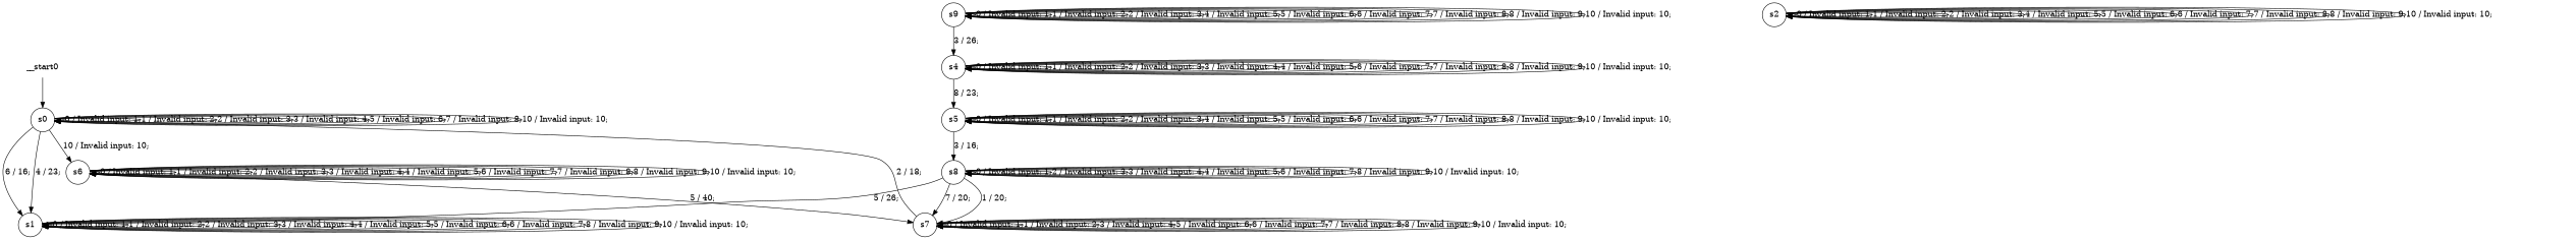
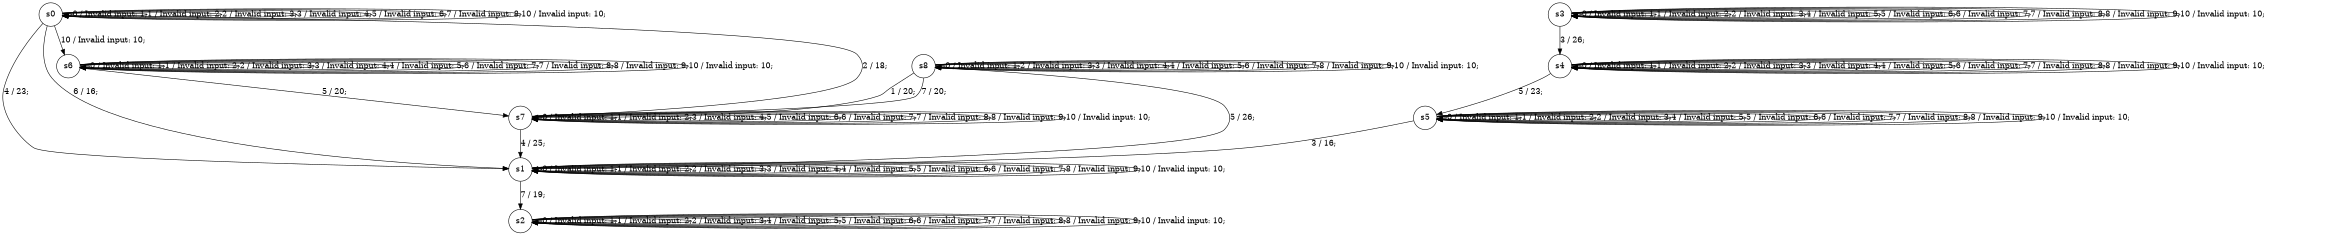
  digraph {
    node [shape=circle]
-   __start0 [shape=none]
    n2 [label=s0]
    n3 [label=s1]
    n4 [label=s6]
    n5 [label=s2]
    n6 [label=s7]
-   n7 [label=s9]
+   n7 [label=s3]
    n8 [label=s4]
    n9 [label=s5]
    n10 [label=s8]
-   __start0 -> n2
    n2 -> n2 [label="0 / Invalid input: 1;"]
    n2 -> n2 [label="1 / Invalid input: 2;"]
    n2 -> n2 [label="2 / Invalid input: 3;"]
    n2 -> n2 [label="3 / Invalid input: 4;"]
    n2 -> n2 [label="5 / Invalid input: 6;"]
    n2 -> n2 [label="7 / Invalid input: 8;"]
    n2 -> n2 [label="10 / Invalid input: 10;"]
    n2 -> n3 [label="4 / 23;"]
    n2 -> n3 [label="6 / 16;"]
    n2 -> n4 [label="10 / Invalid input: 10;"]
    n3 -> n3 [label="0 / Invalid input: 1;"]
    n3 -> n3 [label="1 / Invalid input: 2;"]
    n3 -> n3 [label="2 / Invalid input: 3;"]
    n3 -> n3 [label="3 / Invalid input: 4;"]
    n3 -> n3 [label="4 / Invalid input: 5;"]
    n3 -> n3 [label="5 / Invalid input: 6;"]
    n3 -> n3 [label="6 / Invalid input: 7;"]
    n3 -> n3 [label="8 / Invalid input: 9;"]
    n3 -> n3 [label="10 / Invalid input: 10;"]
+   n3 -> n5 [label="7 / 19;"]
    n4 -> n4 [label="0 / Invalid input: 1;"]
    n4 -> n4 [label="1 / Invalid input: 2;"]
    n4 -> n4 [label="2 / Invalid input: 3;"]
    n4 -> n4 [label="3 / Invalid input: 4;"]
    n4 -> n4 [label="4 / Invalid input: 5;"]
    n4 -> n4 [label="6 / Invalid input: 7;"]
    n4 -> n4 [label="7 / Invalid input: 8;"]
    n4 -> n4 [label="8 / Invalid input: 9;"]
    n4 -> n4 [label="10 / Invalid input: 10;"]
-   n4 -> n6 [label="5 / 40;"]
+   n4 -> n6 [label="5 / 20;"]
    n5 -> n5 [label="0 / Invalid input: 1;"]
    n5 -> n5 [label="1 / Invalid input: 2;"]
    n5 -> n5 [label="2 / Invalid input: 3;"]
    n5 -> n5 [label="4 / Invalid input: 5;"]
    n5 -> n5 [label="5 / Invalid input: 6;"]
    n5 -> n5 [label="6 / Invalid input: 7;"]
    n5 -> n5 [label="7 / Invalid input: 8;"]
    n5 -> n5 [label="8 / Invalid input: 9;"]
    n5 -> n5 [label="10 / Invalid input: 10;"]
    n6 -> n2 [label="2 / 18;"]
+   n6 -> n3 [label="4 / 25;"]
    n6 -> n6 [label="0 / Invalid input: 1;"]
    n6 -> n6 [label="1 / Invalid input: 2;"]
    n6 -> n6 [label="3 / Invalid input: 4;"]
    n6 -> n6 [label="5 / Invalid input: 6;"]
    n6 -> n6 [label="6 / Invalid input: 7;"]
    n6 -> n6 [label="7 / Invalid input: 8;"]
    n6 -> n6 [label="8 / Invalid input: 9;"]
    n6 -> n6 [label="10 / Invalid input: 10;"]
    n7 -> n7 [label="0 / Invalid input: 1;"]
    n7 -> n7 [label="1 / Invalid input: 2;"]
    n7 -> n7 [label="2 / Invalid input: 3;"]
    n7 -> n7 [label="4 / Invalid input: 5;"]
    n7 -> n7 [label="5 / Invalid input: 6;"]
    n7 -> n7 [label="6 / Invalid input: 7;"]
    n7 -> n7 [label="7 / Invalid input: 8;"]
    n7 -> n7 [label="8 / Invalid input: 9;"]
    n7 -> n7 [label="10 / Invalid input: 10;"]
    n7 -> n8 [label="3 / 26;"]
    n8 -> n8 [label="0 / Invalid input: 1;"]
    n8 -> n8 [label="1 / Invalid input: 2;"]
    n8 -> n8 [label="2 / Invalid input: 3;"]
    n8 -> n8 [label="3 / Invalid input: 4;"]
    n8 -> n8 [label="4 / Invalid input: 5;"]
    n8 -> n8 [label="6 / Invalid input: 7;"]
    n8 -> n8 [label="7 / Invalid input: 8;"]
    n8 -> n8 [label="8 / Invalid input: 9;"]
    n8 -> n8 [label="10 / Invalid input: 10;"]
-   n8 -> n9 [label="8 / 23;"]
-   n9 -> n10 [label="3 / 16;"]
+   n8 -> n9 [label="5 / 23;"]
+   n9 -> n3 [label="3 / 16;"]
    n9 -> n9 [label="0 / Invalid input: 1;"]
    n9 -> n9 [label="1 / Invalid input: 2;"]
    n9 -> n9 [label="2 / Invalid input: 3;"]
    n9 -> n9 [label="4 / Invalid input: 5;"]
    n9 -> n9 [label="5 / Invalid input: 6;"]
    n9 -> n9 [label="6 / Invalid input: 7;"]
    n9 -> n9 [label="7 / Invalid input: 8;"]
    n9 -> n9 [label="8 / Invalid input: 9;"]
    n9 -> n9 [label="10 / Invalid input: 10;"]
    n10 -> n3 [label="5 / 26;"]
    n10 -> n6 [label="1 / 20;"]
    n10 -> n6 [label="7 / 20;"]
    n10 -> n10 [label="0 / Invalid input: 1;"]
    n10 -> n10 [label="2 / Invalid input: 3;"]
    n10 -> n10 [label="3 / Invalid input: 4;"]
    n10 -> n10 [label="4 / Invalid input: 5;"]
    n10 -> n10 [label="6 / Invalid input: 7;"]
    n10 -> n10 [label="8 / Invalid input: 9;"]
    n10 -> n10 [label="10 / Invalid input: 10;"]
  }
